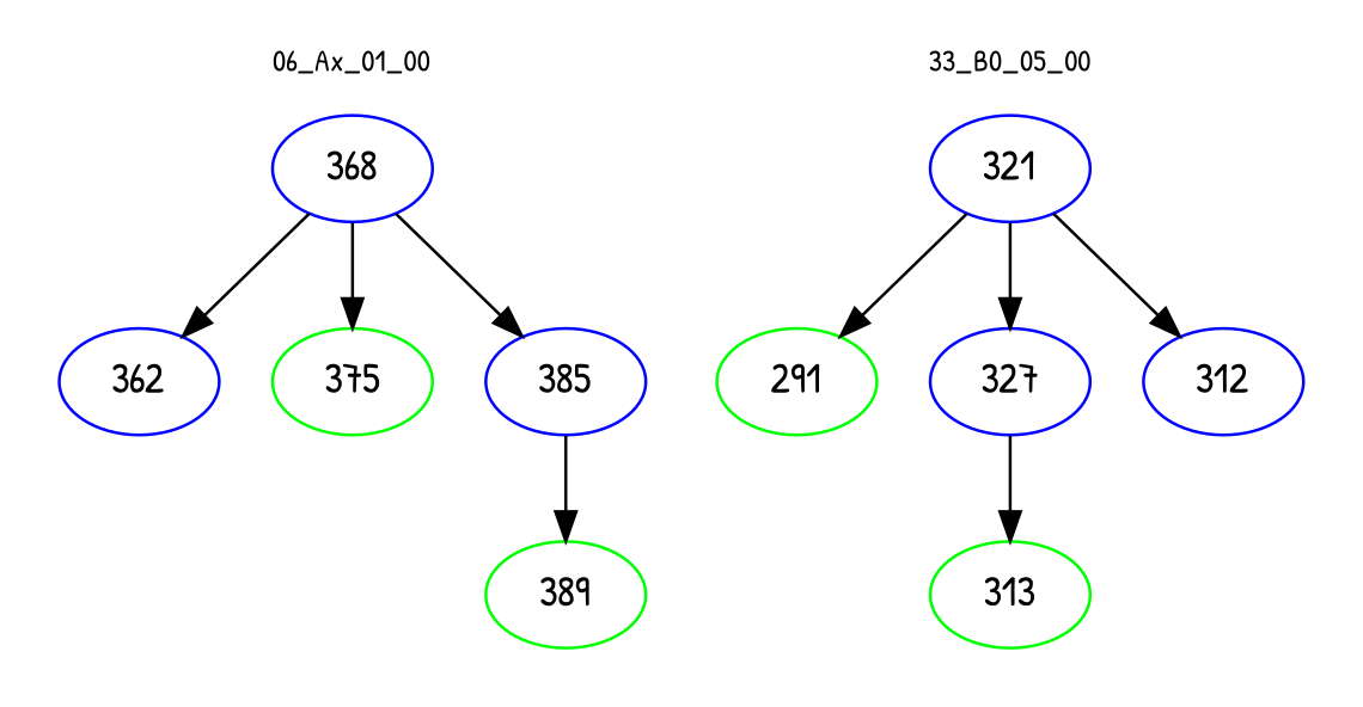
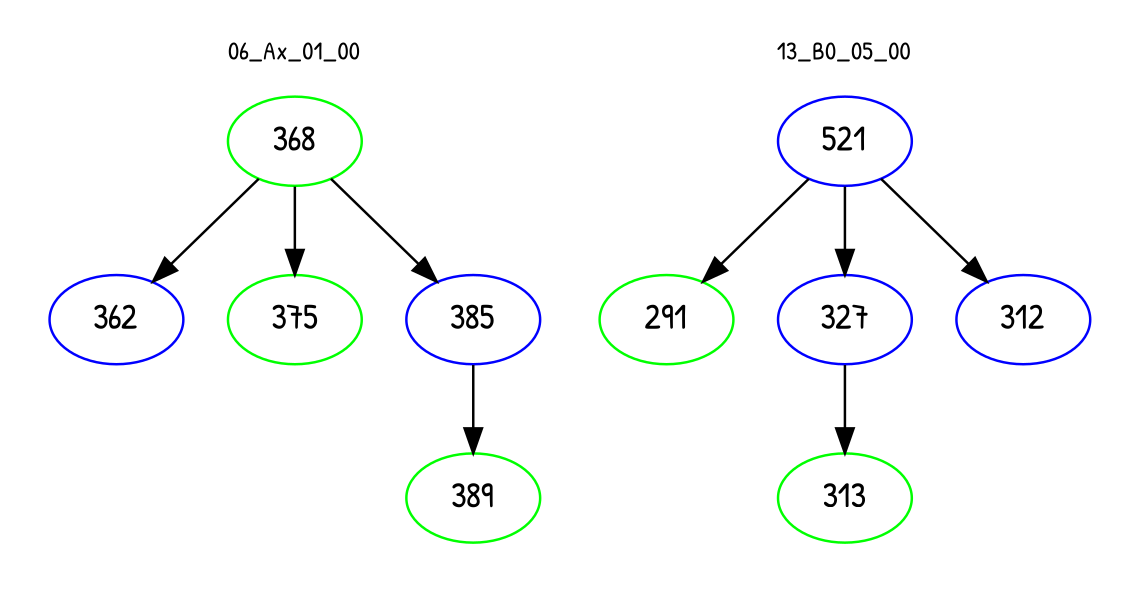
  digraph {
    fontname="Patrick Hand"
    node [color=blue fontname="Patrick Hand"]
    edge [color=black fontname="Patrick Hand"]
-   n1 [label=368]
+   n1 [color=green label=368]
    n2 [label=362]
    n3 [color=green label=375]
    n4 [label=385]
    n5 [color=green label=389]
-   n6 [label=321]
+   n6 [label=521]
    n7 [color=green label=291]
    n8 [label=327]
    n9 [label=312]
    n10 [color=green label=313]
    subgraph cluster_1 {
      color=white
      fontsize=10
      label="06_Ax_01_00"
      n1
      n2
      n3
      n4
      n5
    }
    subgraph cluster_2 {
      color=white
      fontsize=10
-     label="33_B0_05_00"
+     label="13_B0_05_00"
      n6
      n7
      n8
      n9
      n10
    }
    n1 -> n2
    n1 -> n3
    n1 -> n4
    n4 -> n5
    n6 -> n7
    n6 -> n8
    n6 -> n9
    n8 -> n10
  }
